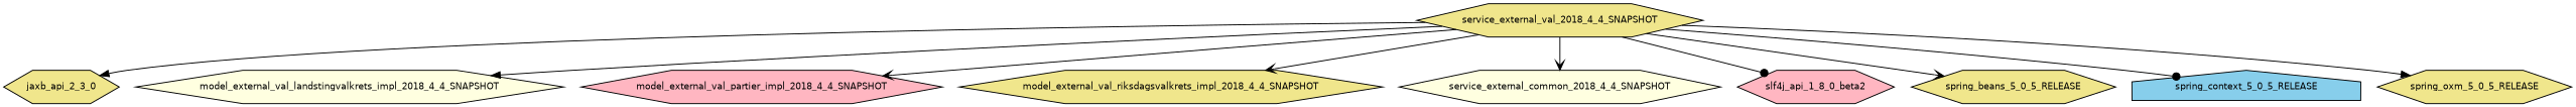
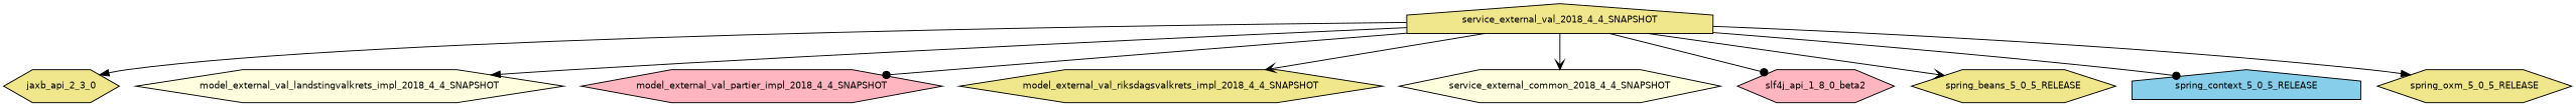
  digraph {
    fontname="DejaVu Sans"
    node [fillcolor=khaki fontname="DejaVu Sans" fontsize=10.0 shape=hexagon style=filled]
    edge [arrowhead=vee fontname="DejaVu Sans"]
-   service_external_val_2018_4_4_SNAPSHOT
+   service_external_val_2018_4_4_SNAPSHOT [shape=house]
    jaxb_api_2_3_0
    model_external_val_landstingvalkrets_impl_2018_4_4_SNAPSHOT [fillcolor=lightyellow]
    model_external_val_partier_impl_2018_4_4_SNAPSHOT [fillcolor=lightpink]
    model_external_val_riksdagsvalkrets_impl_2018_4_4_SNAPSHOT
    service_external_common_2018_4_4_SNAPSHOT [fillcolor=lightyellow]
    slf4j_api_1_8_0_beta2 [fillcolor=lightpink]
    spring_beans_5_0_5_RELEASE
    spring_context_5_0_5_RELEASE [fillcolor=skyblue shape=house]
    spring_oxm_5_0_5_RELEASE
    service_external_val_2018_4_4_SNAPSHOT -> jaxb_api_2_3_0 [arrowhead=normal]
    service_external_val_2018_4_4_SNAPSHOT -> model_external_val_landstingvalkrets_impl_2018_4_4_SNAPSHOT [arrowhead=normal]
-   service_external_val_2018_4_4_SNAPSHOT -> model_external_val_partier_impl_2018_4_4_SNAPSHOT
+   service_external_val_2018_4_4_SNAPSHOT -> model_external_val_partier_impl_2018_4_4_SNAPSHOT [arrowhead=dot]
    service_external_val_2018_4_4_SNAPSHOT -> model_external_val_riksdagsvalkrets_impl_2018_4_4_SNAPSHOT
    service_external_val_2018_4_4_SNAPSHOT -> service_external_common_2018_4_4_SNAPSHOT
    service_external_val_2018_4_4_SNAPSHOT -> slf4j_api_1_8_0_beta2 [arrowhead=dot]
    service_external_val_2018_4_4_SNAPSHOT -> spring_beans_5_0_5_RELEASE
    service_external_val_2018_4_4_SNAPSHOT -> spring_context_5_0_5_RELEASE [arrowhead=dot]
    service_external_val_2018_4_4_SNAPSHOT -> spring_oxm_5_0_5_RELEASE [arrowhead=normal]
  }
